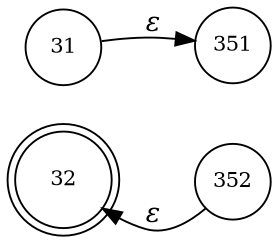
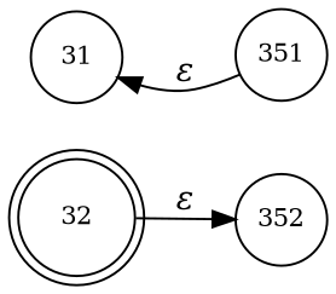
  digraph {
    rankdir=LR
    node [fixedsize=true fontsize=11 shape=circle peripheries=1]
    edge [fontname="Times-Italic"]
    n1 [label=32 shape=doublecircle width=.6 peripheries=""]
    n2 [label=352 width=.55]
    n3 [label=31 width=.55]
    n4 [label=351 width=.55]
-   n2 -> n1 [label="&epsilon;"]
-   n3 -> n4 [label="&epsilon;"]
+   n1 -> n2 [label="&epsilon;"]
+   n4 -> n3 [label="&epsilon;"]
  }
